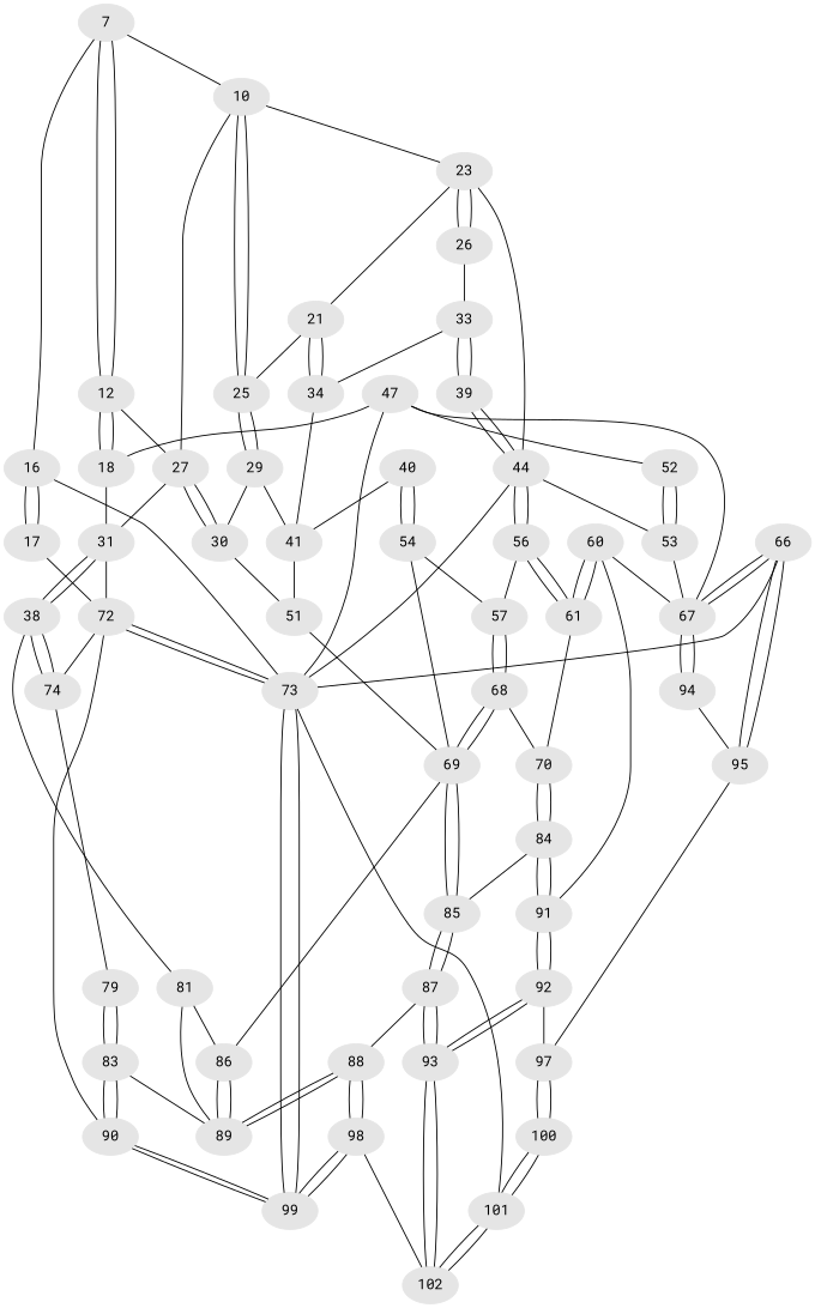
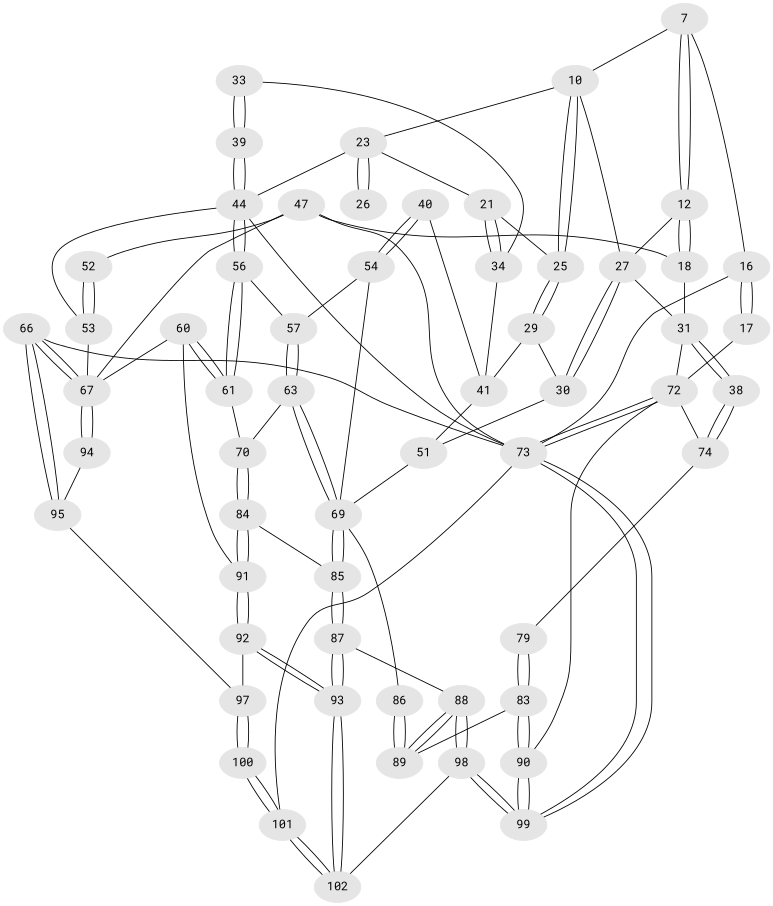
  graph {
    fontname="Roboto Mono"
    node [color=gray90 fontname="Roboto Mono" style=filled]
    edge [fontname="Roboto Mono"]
    16 [super="+15"]
    17
    73 [super="+65+42"]
    44 [super="+21+20+19+43"]
    53 [super="+46"]
    56
    7
    10 [super="+2"]
    12
    23 [super="+22"]
    25
    27 [super="+11"]
    18
    n14 [label=21]
    26
    29
    31 [super="+28"]
    30
    72 [super="+71"]
    99
    101
    74
    90
    38
    34
    33
    41 [super="+35"]
    39
    51 [super="+36+50"]
    69 [super="+62+63"]
-   81 [super="+80+76+77"]
    79
    86 [super="+75"]
    89 [super="+82"]
    40
    54
    57
    67 [super="+64+58+59"]
    61
    47
    52 [super="+48+49"]
    94
    85
-   68
+   68 [label=63]
    70
    60
    91
    92
    84
    66
    95
    97 [super="+96"]
    87
    102
    83
    88
    93
    98
    100
    16 -- 17 [weight=2]
    16 -- 17
    16 -- 73 [weight=2]
    17 -- 72
    73 -- 99
    73 -- 99
    73 -- 101
    44 -- 73 [weight=2]
    44 -- 53 [weight=2]
    44 -- 56
    44 -- 56
    53 -- 67
    56 -- 57
    56 -- 61
    56 -- 61
    7 -- 16
    7 -- 10
    7 -- 12
    7 -- 12
    10 -- 23
    10 -- 25
    10 -- 25
    10 -- 27
    12 -- 27
    12 -- 18
    12 -- 18
    23 -- 44 [weight=2]
    23 -- n14
    23 -- 26 [weight=2]
    23 -- 26
    25 -- 29
    25 -- 29
    27 -- 31
    27 -- 30
    27 -- 30
    18 -- 31
    n14 -- 25
    n14 -- 34
    n14 -- 34
-   26 -- 33
    29 -- 30
    29 -- 41
    31 -- 72
    31 -- 38
    31 -- 38
    30 -- 51
    72 -- 73
    72 -- 73
    72 -- 74
    72 -- 90
    101 -- 102
    101 -- 102
    74 -- 79
    90 -- 99
    90 -- 99
    38 -- 74
    38 -- 74
-   38 -- 81
    34 -- 41
    33 -- 34
    33 -- 39
    33 -- 39
    41 -- 51
    39 -- 44
    39 -- 44
    51 -- 69 [weight=2]
    69 -- 86
    69 -- 85
    69 -- 85
-   81 -- 86 [weight=2]
-   81 -- 89
    79 -- 83
    79 -- 83
    86 -- 89
    86 -- 89
    40 -- 41
    40 -- 54
    40 -- 54
    54 -- 69
    54 -- 57
    57 -- 68
    57 -- 68
    67 -- 94 [weight=2]
    67 -- 94
    61 -- 70
    47 -- 73
    47 -- 18
    47 -- 67
    47 -- 52
    52 -- 53 [weight=2]
    52 -- 53
    94 -- 95
    85 -- 87
    85 -- 87
    68 -- 69
    68 -- 69
    68 -- 70
    70 -- 84
    70 -- 84
    60 -- 67
    60 -- 61
    60 -- 61
    60 -- 91
    91 -- 92
    91 -- 92
    92 -- 97
    92 -- 93
    92 -- 93
    84 -- 85
    84 -- 91
    84 -- 91
    66 -- 73
    66 -- 67
    66 -- 67
    66 -- 95
    66 -- 95
    95 -- 97
    97 -- 100 [weight=2]
    97 -- 100
    87 -- 88
    87 -- 93
    87 -- 93
    83 -- 90
    83 -- 90
    83 -- 89
    88 -- 89
    88 -- 89
    88 -- 98
    88 -- 98
    93 -- 102
    93 -- 102
    98 -- 99
    98 -- 99
    98 -- 102
    100 -- 101
    100 -- 101
  }
